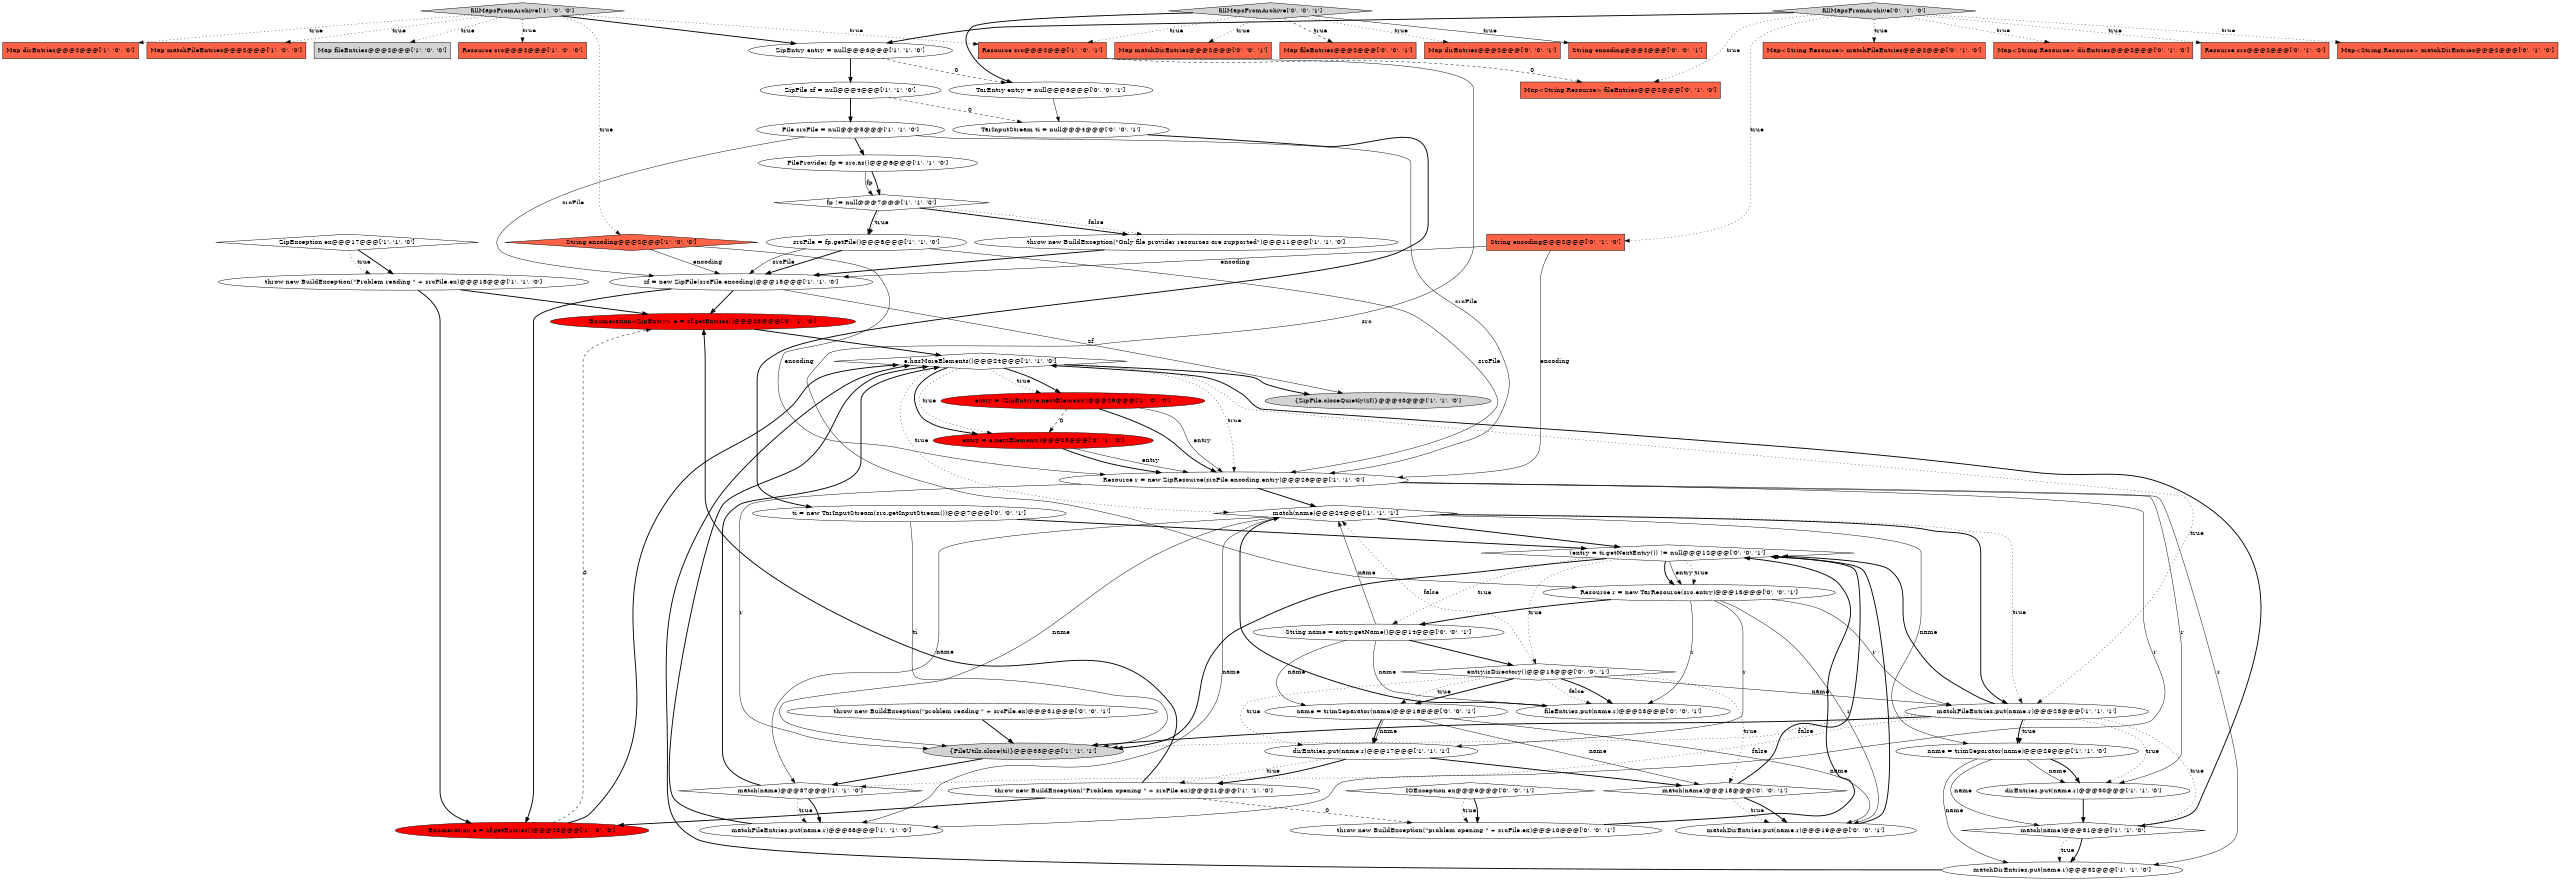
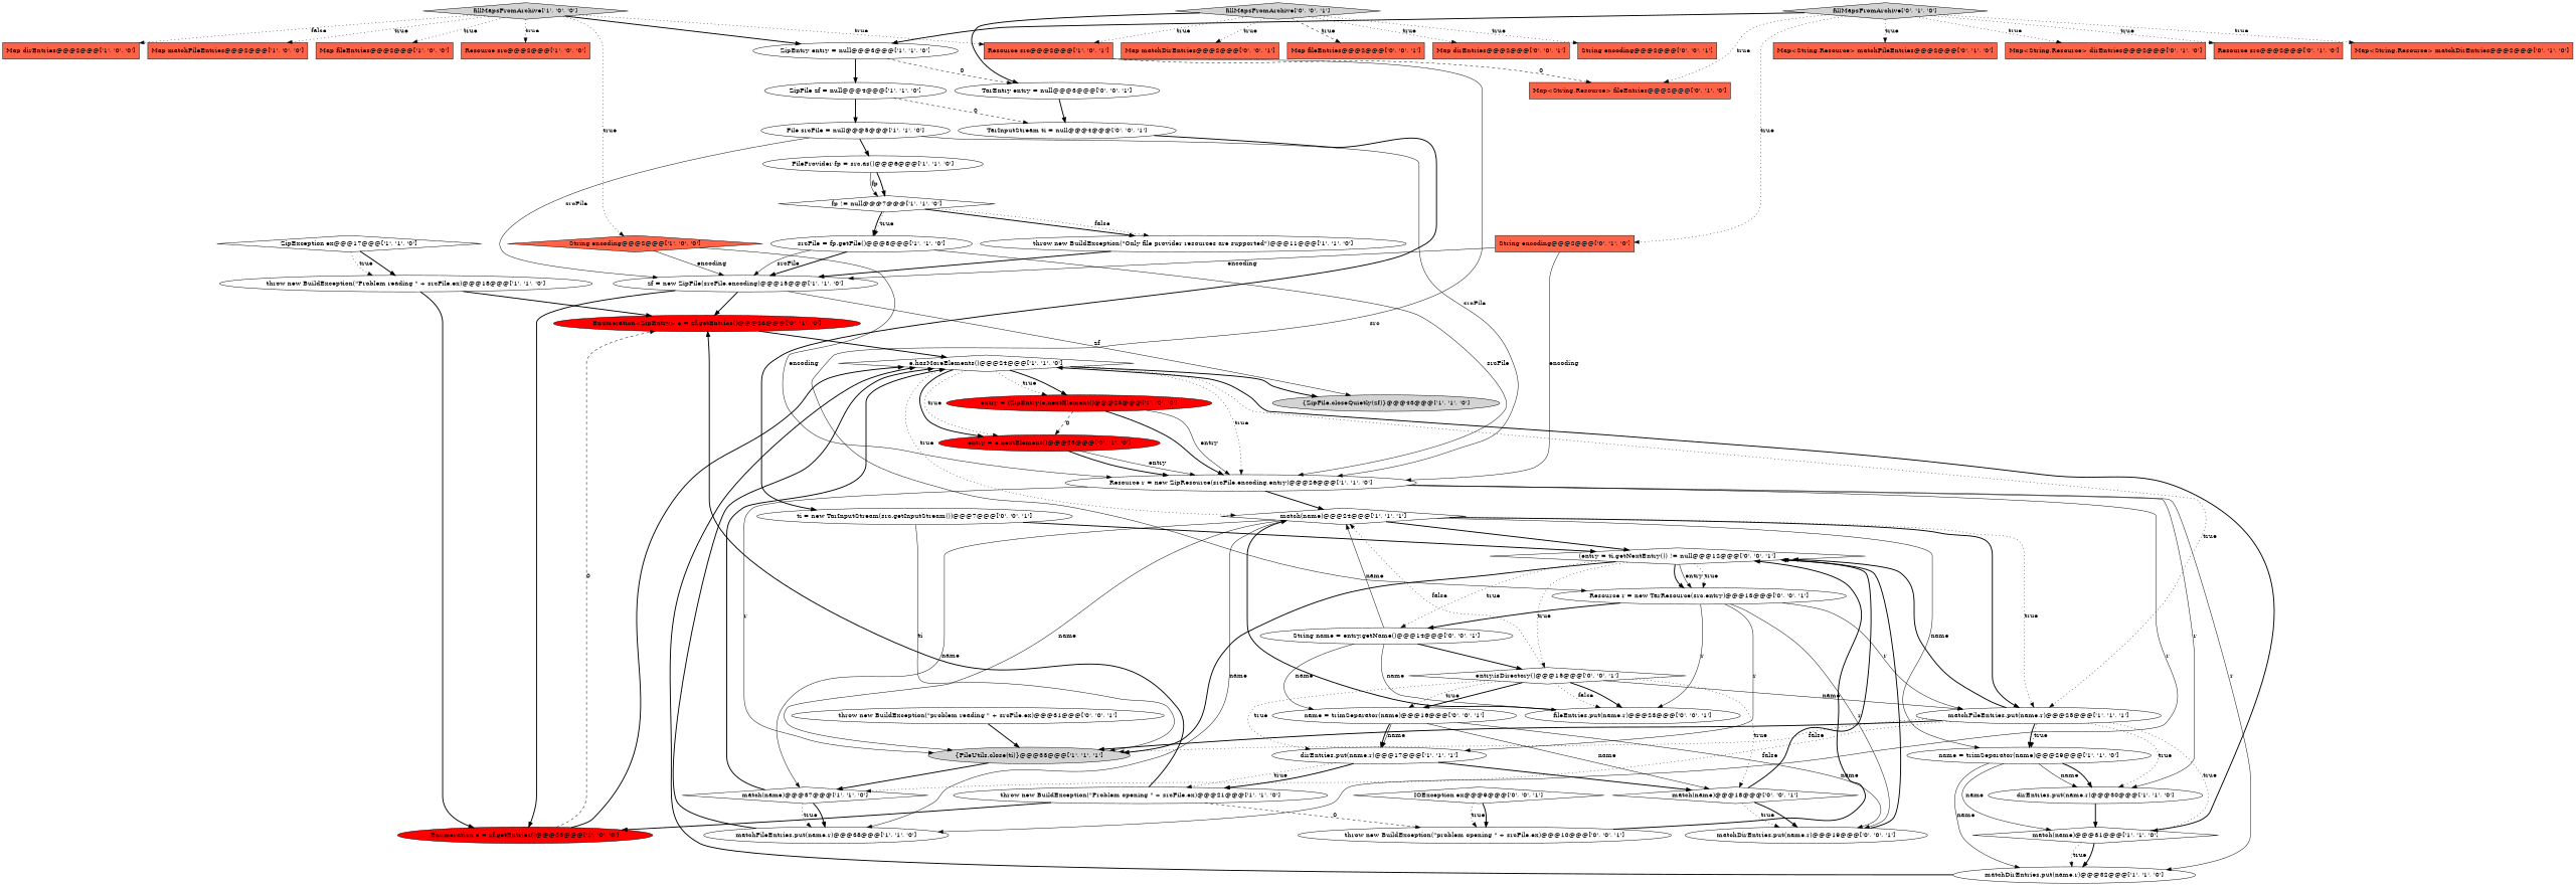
  digraph {
    node [fillcolor=white shape=ellipse style=filled]
    edge [style=bold]
    n1 [label="zf = new ZipFile(srcFile,encoding)@@@15@@@['1', '1', '0']"]
    n2 [fillcolor=red label="Enumeration<ZipEntry> e = zf.getEntries()@@@23@@@['0', '1', '0']"]
    n3 [fillcolor=lightgray label="{ZipFile.closeQuietly(zf)}@@@43@@@['1', '1', '0']"]
    n4 [fillcolor=red label="Enumeration e = zf.getEntries()@@@23@@@['1', '0', '0']"]
    n5 [label="e.hasMoreElements()@@@24@@@['1', '1', '0']" shape=diamond]
    n6 [label="match(name)@@@18@@@['0', '0', '1']" shape=diamond]
    n7 [label="matchDirEntries.put(name,r)@@@19@@@['0', '0', '1']"]
    n8 [label="(entry = ti.getNextEntry()) != null@@@12@@@['0', '0', '1']" shape=diamond]
    n9 [fillcolor=lightgray label="{FileUtils.close(ti)}@@@33@@@['1', '1', '1']"]
    n10 [label="Resource r = new TarResource(src,entry)@@@13@@@['0', '0', '1']"]
    n11 [label="String name = entry.getName()@@@14@@@['0', '0', '1']"]
    n12 [label="entry.isDirectory()@@@15@@@['0', '0', '1']" shape=diamond]
    n13 [fillcolor=red label="entry = e.nextElement()@@@25@@@['0', '1', '0']"]
    n14 [label="Resource r = new ZipResource(srcFile,encoding,entry)@@@26@@@['1', '1', '0']"]
    n15 [label="matchFileEntries.put(name,r)@@@38@@@['1', '1', '0']"]
    n16 [label="dirEntries.put(name,r)@@@30@@@['1', '1', '0']"]
    n17 [label="matchDirEntries.put(name,r)@@@32@@@['1', '1', '0']"]
    n18 [label="match(name)@@@24@@@['1', '1', '1']" shape=diamond]
    n19 [label="match(name)@@@37@@@['1', '1', '0']" shape=diamond]
    n20 [label="matchFileEntries.put(name,r)@@@25@@@['1', '1', '1']"]
    n21 [fillcolor=red label="entry = (ZipEntry)e.nextElement()@@@25@@@['1', '0', '0']"]
    n22 [fillcolor=tomato label="Map matchDirEntries@@@2@@@['0', '0', '1']" shape=box]
    n23 [fillcolor=tomato label="Resource src@@@2@@@['1', '0', '0']" shape=box]
    n24 [label="IOException ex@@@9@@@['0', '0', '1']" shape=diamond]
    n25 [label="throw new BuildException(\"problem opening \" + srcFile,ex)@@@10@@@['0', '0', '1']"]
    n26 [label="ti = new TarInputStream(src.getInputStream())@@@7@@@['0', '0', '1']"]
    n27 [label="throw new BuildException(\"problem reading \" + srcFile,ex)@@@31@@@['0', '0', '1']"]
    n28 [fillcolor=tomato label="Map fileEntries@@@2@@@['0', '0', '1']" shape=box]
    n29 [fillcolor=tomato label="Resource src@@@2@@@['0', '1', '0']" shape=box]
    n30 [fillcolor=tomato label="Map dirEntries@@@2@@@['0', '0', '1']" shape=box]
    n31 [label="name = trimSeparator(name)@@@29@@@['1', '1', '0']"]
    n32 [label="match(name)@@@31@@@['1', '1', '0']" shape=diamond]
    n33 [fillcolor=tomato label="String encoding@@@2@@@['0', '1', '0']" shape=box]
    n34 [label="srcFile = fp.getFile()@@@8@@@['1', '1', '0']"]
    n35 [label="ZipEntry entry = null@@@3@@@['1', '1', '0']"]
    n36 [label="ZipFile zf = null@@@4@@@['1', '1', '0']"]
    n37 [label="TarEntry entry = null@@@3@@@['0', '0', '1']"]
    n38 [label="TarInputStream ti = null@@@4@@@['0', '0', '1']"]
    n39 [label="File srcFile = null@@@5@@@['1', '1', '0']"]
    n40 [fillcolor=tomato label="Resource src@@@2@@@['1', '0', '1']" shape=box]
    n41 [fillcolor=tomato label="Map<String,Resource> fileEntries@@@2@@@['0', '1', '0']" shape=box]
    n42 [label="dirEntries.put(name,r)@@@17@@@['1', '1', '1']"]
    n43 [label="fileEntries.put(name,r)@@@23@@@['0', '0', '1']"]
    n44 [label="throw new BuildException(\"Problem opening \" + srcFile,ex)@@@21@@@['1', '1', '0']"]
    n45 [label="FileProvider fp = src.as()@@@6@@@['1', '1', '0']"]
    n46 [fillcolor=tomato label="Map dirEntries@@@2@@@['1', '0', '0']" shape=box]
    n47 [fillcolor=tomato label="Map<String,Resource> matchDirEntries@@@2@@@['0', '1', '0']" shape=box]
    n48 [label="fp != null@@@7@@@['1', '1', '0']" shape=diamond]
    n49 [label="throw new BuildException(\"Only file provider resources are supported\")@@@11@@@['1', '1', '0']"]
    n50 [fillcolor=lightgray label="fillMapsFromArchive['0', '0', '1']" shape=diamond]
    n51 [fillcolor=tomato label="String encoding@@@2@@@['0', '0', '1']" shape=box]
    n52 [fillcolor=tomato label="Map matchFileEntries@@@2@@@['1', '0', '0']" shape=box]
    n53 [fillcolor=tomato label="String encoding@@@2@@@['1', '0', '0']" shape=diamond]
    n54 [label="name = trimSeparator(name)@@@16@@@['0', '0', '1']"]
    n55 [fillcolor=lightgray label="fillMapsFromArchive['1', '0', '0']" shape=diamond]
-   n56 [fillcolor=lightgray label="Map fileEntries@@@2@@@['1', '0', '0']" shape=box]
+   n56 [fillcolor=tomato label="Map fileEntries@@@2@@@['1', '0', '0']" shape=box]
    n57 [label="throw new BuildException(\"Problem reading \" + srcFile,ex)@@@18@@@['1', '1', '0']"]
    n58 [fillcolor=tomato label="Map<String,Resource> matchFileEntries@@@2@@@['0', '1', '0']" shape=box]
    n59 [label="ZipException ex@@@17@@@['1', '1', '0']" shape=diamond]
    n60 [fillcolor=tomato label="Map<String,Resource> dirEntries@@@2@@@['0', '1', '0']" shape=box]
    n61 [fillcolor=lightgray label="fillMapsFromArchive['0', '1', '0']" shape=diamond]
    n1 -> n2
    n1 -> n3 [label=zf style=solid]
    n1 -> n4
    n2 -> n5
    n4 -> n2 [label=0 style=dashed]
    n4 -> n5
    n5 -> n3
    n5 -> n13 [label=true style=dotted]
    n5 -> n13
    n5 -> n14 [label=true style=dotted]
    n5 -> n18 [label=true style=dotted]
    n5 -> n20 [label=true style=dotted]
    n5 -> n21 [label=true style=dotted]
    n5 -> n21
    n6 -> n7 [label=true style=dotted]
    n6 -> n7
    n6 -> n8
    n7 -> n8
    n8 -> n9
    n8 -> n10
    n8 -> n10 [label=entry style=solid]
    n8 -> n10 [label=true style=dotted]
    n8 -> n11 [label=true style=dotted]
    n8 -> n12 [label=true style=dotted]
    n9 -> n19
    n10 -> n7 [label=r style=solid]
    n10 -> n11
    n10 -> n20 [label=r style=solid]
    n10 -> n42 [label=r style=solid]
    n10 -> n43 [label=r style=solid]
    n11 -> n12
    n11 -> n18 [label=name style=solid]
    n11 -> n43 [label=name style=solid]
    n11 -> n54 [label=name style=solid]
    n12 -> n6 [label=true style=dotted]
    n12 -> n18 [label=false style=dotted]
    n12 -> n20 [label=name style=solid]
    n12 -> n42 [label=true style=dotted]
    n12 -> n43
    n12 -> n43 [label=false style=dotted]
    n12 -> n54
    n12 -> n54 [label=true style=dotted]
    n13 -> n14
    n13 -> n14 [label=entry style=solid]
    n14 -> n9 [label=r style=solid]
    n14 -> n15 [label=r style=solid]
    n14 -> n16 [label=r style=solid]
    n14 -> n17 [label=r style=solid]
    n14 -> n18
    n15 -> n5
    n16 -> n32
    n17 -> n5
    n18 -> n8
    n18 -> n9 [label=name style=solid]
    n18 -> n15 [label=name style=solid]
    n18 -> n19 [label=name style=solid]
    n18 -> n20
    n18 -> n20 [label=true style=dotted]
    n18 -> n31 [label=name style=solid]
    n19 -> n5
    n19 -> n15
    n19 -> n15 [label=true style=dotted]
    n20 -> n8
    n20 -> n9 [label=false style=dotted]
    n20 -> n9
    n20 -> n16 [label=true style=dotted]
    n20 -> n19 [label=false style=dotted]
    n20 -> n31 [label=true style=dotted]
    n20 -> n31
    n20 -> n32 [label=true style=dotted]
    n21 -> n13 [label=0 style=dashed]
    n21 -> n14 [label=entry style=solid]
    n21 -> n14
    n24 -> n25 [label=true style=dotted]
    n24 -> n25
    n25 -> n8
    n26 -> n8
    n26 -> n9 [label=ti style=solid]
    n27 -> n9
    n31 -> n16 [label=name style=solid]
    n31 -> n16
    n31 -> n17 [label=name style=solid]
    n31 -> n32 [label=name style=solid]
    n32 -> n5
    n32 -> n17
    n32 -> n17 [label=true style=dotted]
    n33 -> n1 [label=encoding style=solid]
    n33 -> n14 [label=encoding style=solid]
    n34 -> n1
    n34 -> n1 [label=srcFile style=solid]
    n34 -> n14 [label=srcFile style=solid]
    n35 -> n36
    n35 -> n37 [label=0 style=dashed]
    n36 -> n38 [label=0 style=dashed]
    n36 -> n39
-   n37 -> n38 [style=solid]
+   n37 -> n38
    n38 -> n26
    n39 -> n1 [label=srcFile style=solid]
    n39 -> n14 [label=srcFile style=solid]
    n39 -> n45
    n40 -> n10 [label=src style=solid]
    n40 -> n41 [label=0 style=dashed]
    n42 -> n6
    n42 -> n44 [label=true style=dotted]
    n42 -> n44
    n43 -> n18
    n44 -> n2
    n44 -> n4
    n44 -> n25 [label=0 style=dashed]
    n45 -> n48
    n45 -> n48 [label=fp style=solid]
    n48 -> n34 [label=true style=dotted]
    n48 -> n34
    n48 -> n49
    n48 -> n49 [label=false style=dotted]
    n49 -> n1
    n50 -> n22 [label=true style=dotted]
    n50 -> n28 [label=true style=dashed]
    n50 -> n30 [label=true style=dotted]
    n50 -> n37
    n50 -> n40 [label=true style=dotted]
-   n50 -> n51 [label=true style=solid]
+   n50 -> n51 [label=true style=dotted]
    n53 -> n1 [label=encoding style=solid]
    n53 -> n14 [label=encoding style=solid]
    n54 -> n6 [label=name style=solid]
    n54 -> n7 [label=name style=solid]
    n54 -> n42
    n54 -> n42 [label=name style=solid]
    n55 -> n23 [label=true style=dotted]
    n55 -> n35
    n55 -> n40 [label=true style=dotted]
-   n55 -> n46 [label=true style=dotted]
+   n55 -> n46 [label=false style=dotted]
    n55 -> n52 [label=true style=dotted]
    n55 -> n53 [label=true style=dotted]
    n55 -> n56 [label=true style=dotted]
    n57 -> n2
    n57 -> n4
    n59 -> n57 [label=true style=dotted]
    n59 -> n57
    n61 -> n29 [label=true style=dotted]
    n61 -> n33 [label=true style=dotted]
    n61 -> n35
    n61 -> n41 [label=true style=dotted]
    n61 -> n47 [label=true style=dotted]
    n61 -> n58 [label=true style=dotted]
    n61 -> n60 [label=true style=dotted]
  }
